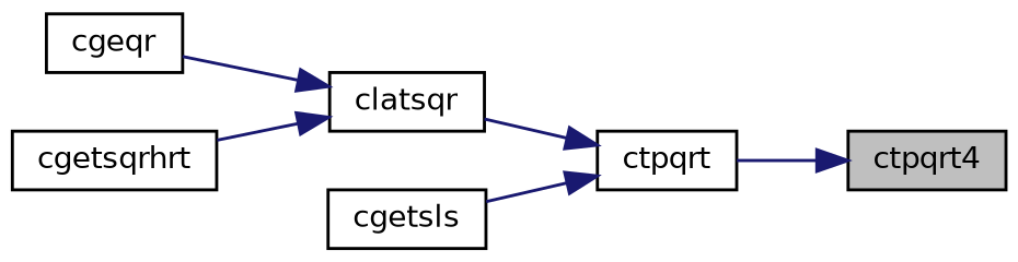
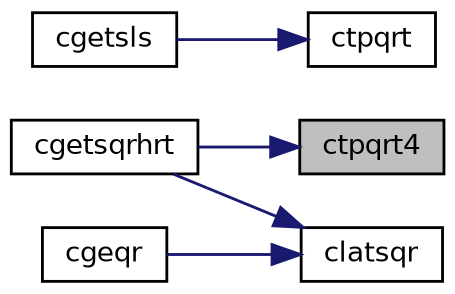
  digraph {
    rankdir=RL
    node [color=black fillcolor=white fontname=Helvetica fontsize=10 shape=record style=filled]
    edge [color=midnightblue dir=back fontname=Helvetica fontsize=10 labelfontname=Helvetica labelfontsize=10 style=solid]
    n1 [fillcolor=grey75 fontcolor=black height=0.2 label=ctpqrt4 width=0.4]
    n2 [height=0.2 label=ctpqrt width=0.4]
    n3 [height=0.2 label=clatsqr width=0.4]
    n4 [height=0.2 label=cgetsls width=0.4]
    n5 [height=0.2 label=cgeqr width=0.4]
    n6 [height=0.2 label=cgetsqrhrt width=0.4]
-   n1 -> n2
-   n2 -> n3
+   n1 -> n6
    n2 -> n4
    n3 -> n5
    n3 -> n6
  }
